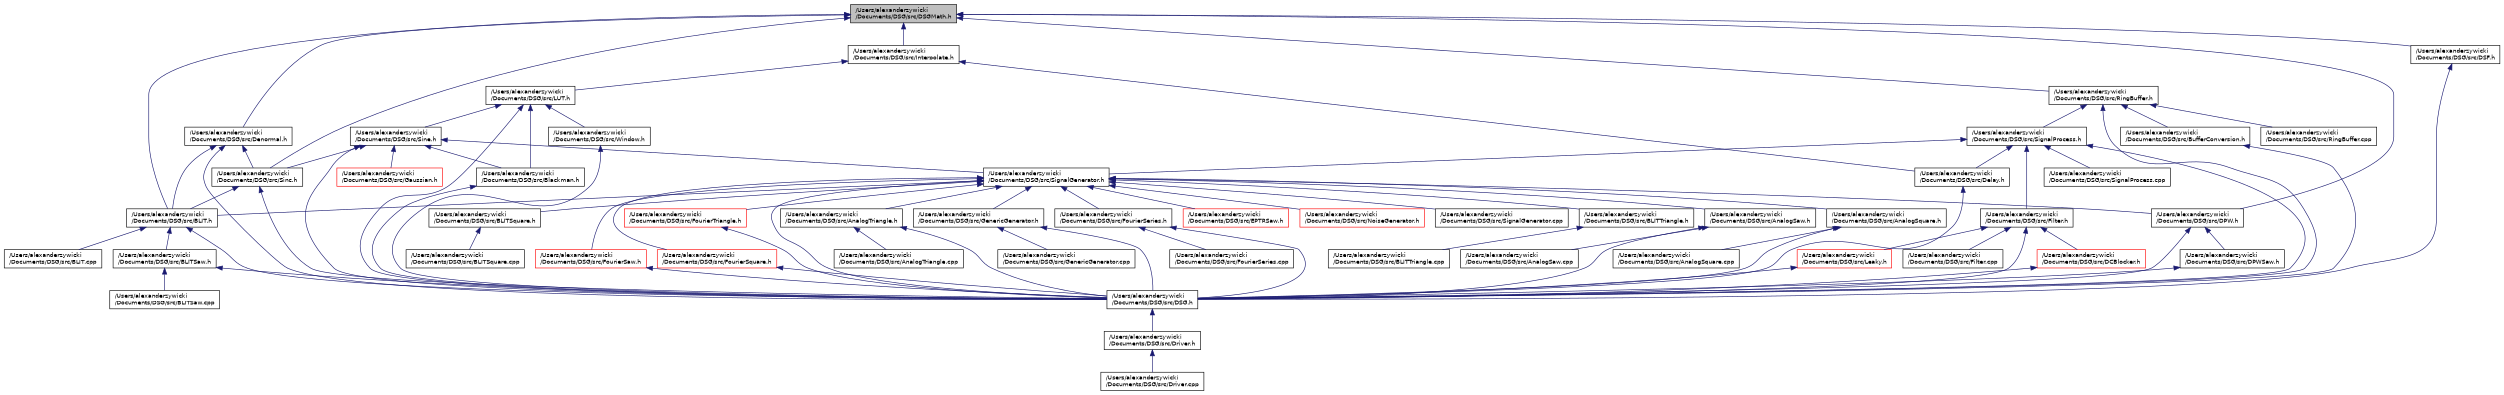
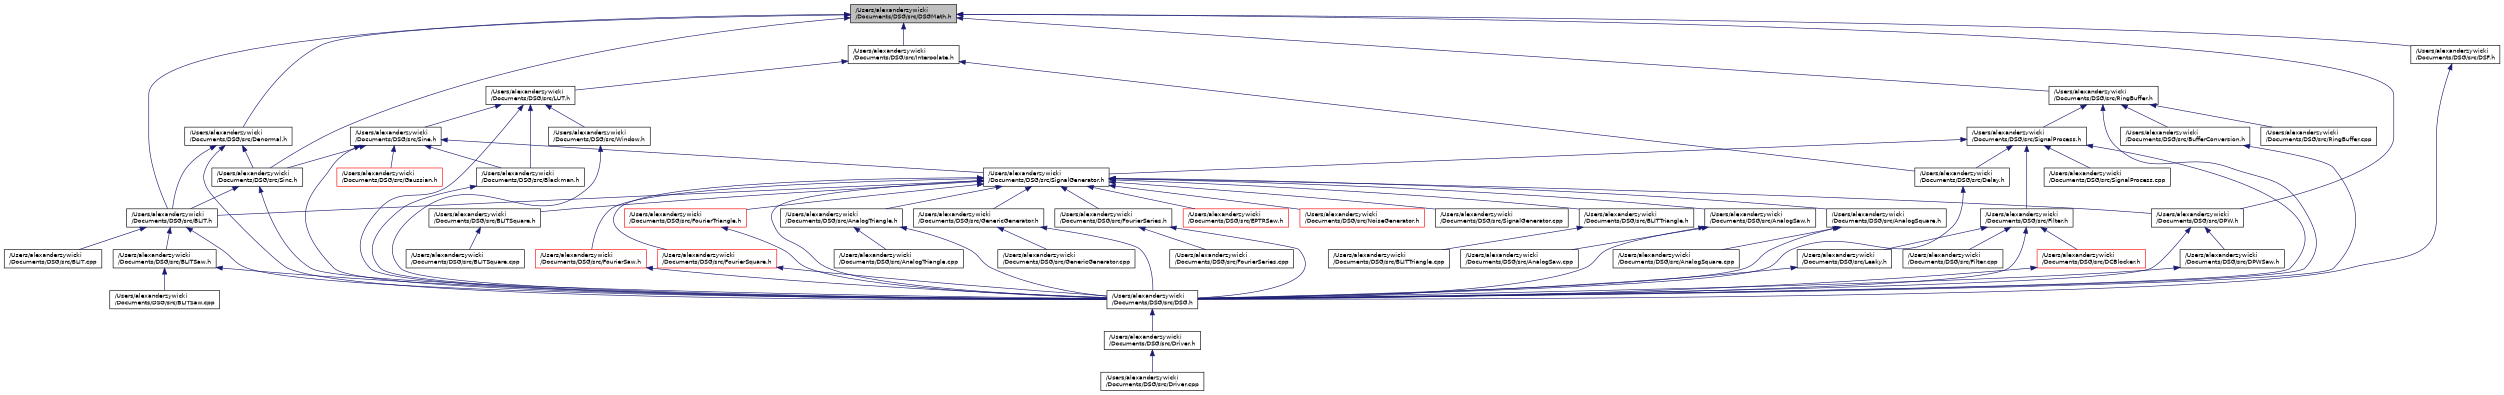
  digraph {
    node [color=black fillcolor=white fontname=Helvetica fontsize=10 shape=record style=filled]
    edge [color=midnightblue dir=back fontname=Helvetica fontsize=10 labelfontname=Helvetica labelfontsize=10 style=solid]
    n1 [fillcolor=grey75 fontcolor=black height=0.2 label="/Users/alexanderzywicki\l/Documents/DSG/src/DSGMath.h" width=0.4]
    n2 [height=0.2 label="/Users/alexanderzywicki\l/Documents/DSG/src/RingBuffer.h" width=0.4]
    n3 [height=0.2 label="/Users/alexanderzywicki\l/Documents/DSG/src/BLIT.h" width=0.4]
    n4 [height=0.2 label="/Users/alexanderzywicki\l/Documents/DSG/src/DPW.h" width=0.4]
    n5 [height=0.2 label="/Users/alexanderzywicki\l/Documents/DSG/src/Interpolate.h" width=0.4]
    n6 [height=0.2 label="/Users/alexanderzywicki\l/Documents/DSG/src/Sinc.h" width=0.4]
    n7 [height=0.2 label="/Users/alexanderzywicki\l/Documents/DSG/src/Denormal.h" width=0.4]
    n8 [height=0.2 label="/Users/alexanderzywicki\l/Documents/DSG/src/DSF.h" width=0.4]
    n9 [height=0.2 label="/Users/alexanderzywicki\l/Documents/DSG/src/SignalProcess.h" width=0.4]
    n10 [height=0.2 label="/Users/alexanderzywicki\l/Documents/DSG/src/DSG.h" width=0.4]
    n11 [height=0.2 label="/Users/alexanderzywicki\l/Documents/DSG/src/BufferConversion.h" width=0.4]
    n12 [height=0.2 label="/Users/alexanderzywicki\l/Documents/DSG/src/RingBuffer.cpp" width=0.4]
    n13 [height=0.2 label="/Users/alexanderzywicki\l/Documents/DSG/src/BLIT.cpp" width=0.4]
    n14 [height=0.2 label="/Users/alexanderzywicki\l/Documents/DSG/src/BLITSaw.h" width=0.4]
    n15 [height=0.2 label="/Users/alexanderzywicki\l/Documents/DSG/src/DPWSaw.h" width=0.4]
    n16 [height=0.2 label="/Users/alexanderzywicki\l/Documents/DSG/src/Delay.h" width=0.4]
    n17 [height=0.2 label="/Users/alexanderzywicki\l/Documents/DSG/src/LUT.h" width=0.4]
    n18 [height=0.2 label="/Users/alexanderzywicki\l/Documents/DSG/src/SignalGenerator.h" width=0.4]
    n19 [height=0.2 label="/Users/alexanderzywicki\l/Documents/DSG/src/Filter.h" width=0.4]
    n20 [height=0.2 label="/Users/alexanderzywicki\l/Documents/DSG/src/SignalProcess.cpp" width=0.4]
    n21 [height=0.2 label="/Users/alexanderzywicki\l/Documents/DSG/src/Driver.h" width=0.4]
    n22 [height=0.2 label="/Users/alexanderzywicki\l/Documents/DSG/src/AnalogSaw.h" width=0.4]
    n23 [height=0.2 label="/Users/alexanderzywicki\l/Documents/DSG/src/AnalogSquare.h" width=0.4]
    n24 [height=0.2 label="/Users/alexanderzywicki\l/Documents/DSG/src/AnalogTriangle.h" width=0.4]
    n25 [height=0.2 label="/Users/alexanderzywicki\l/Documents/DSG/src/BLITSquare.h" width=0.4]
    n26 [height=0.2 label="/Users/alexanderzywicki\l/Documents/DSG/src/BLITTriangle.h" width=0.4]
    n27 [height=0.2 label="/Users/alexanderzywicki\l/Documents/DSG/src/GenericGenerator.h" width=0.4]
    n28 [height=0.2 label="/Users/alexanderzywicki\l/Documents/DSG/src/FourierSeries.h" width=0.4]
    n29 [color=red height=0.2 label="/Users/alexanderzywicki\l/Documents/DSG/src/FourierSaw.h" width=0.4]
    n30 [color=red height=0.2 label="/Users/alexanderzywicki\l/Documents/DSG/src/FourierSquare.h" width=0.4]
    n31 [color=red height=0.2 label="/Users/alexanderzywicki\l/Documents/DSG/src/FourierTriangle.h" width=0.4]
    n32 [color=red height=0.2 label="/Users/alexanderzywicki\l/Documents/DSG/src/EPTRSaw.h" width=0.4]
    n33 [color=red height=0.2 label="/Users/alexanderzywicki\l/Documents/DSG/src/NoiseGenerator.h" width=0.4]
    n34 [height=0.2 label="/Users/alexanderzywicki\l/Documents/DSG/src/SignalGenerator.cpp" width=0.4]
    n35 [color=red height=0.2 label="/Users/alexanderzywicki\l/Documents/DSG/src/DCBlocker.h" width=0.4]
-   n36 [color=red height=0.2 label="/Users/alexanderzywicki\l/Documents/DSG/src/Leaky.h" width=0.4]
+   n36 [height=0.2 label="/Users/alexanderzywicki\l/Documents/DSG/src/Leaky.h" width=0.4]
    n37 [height=0.2 label="/Users/alexanderzywicki\l/Documents/DSG/src/Filter.cpp" width=0.4]
    n38 [height=0.2 label="/Users/alexanderzywicki\l/Documents/DSG/src/AnalogSaw.cpp" width=0.4]
    n39 [height=0.2 label="/Users/alexanderzywicki\l/Documents/DSG/src/AnalogSquare.cpp" width=0.4]
    n40 [height=0.2 label="/Users/alexanderzywicki\l/Documents/DSG/src/AnalogTriangle.cpp" width=0.4]
    n41 [height=0.2 label="/Users/alexanderzywicki\l/Documents/DSG/src/BLITSquare.cpp" width=0.4]
    n42 [height=0.2 label="/Users/alexanderzywicki\l/Documents/DSG/src/BLITTriangle.cpp" width=0.4]
    n43 [height=0.2 label="/Users/alexanderzywicki\l/Documents/DSG/src/GenericGenerator.cpp" width=0.4]
    n44 [height=0.2 label="/Users/alexanderzywicki\l/Documents/DSG/src/FourierSeries.cpp" width=0.4]
    n45 [height=0.2 label="/Users/alexanderzywicki\l/Documents/DSG/src/Driver.cpp" width=0.4]
    n46 [height=0.2 label="/Users/alexanderzywicki\l/Documents/DSG/src/BLITSaw.cpp" width=0.4]
    n47 [height=0.2 label="/Users/alexanderzywicki\l/Documents/DSG/src/Sine.h" width=0.4]
    n48 [height=0.2 label="/Users/alexanderzywicki\l/Documents/DSG/src/Blackman.h" width=0.4]
    n49 [height=0.2 label="/Users/alexanderzywicki\l/Documents/DSG/src/Window.h" width=0.4]
    n50 [color=red height=0.2 label="/Users/alexanderzywicki\l/Documents/DSG/src/Gaussian.h" width=0.4]
    n1 -> n2
    n1 -> n3
    n1 -> n4
    n1 -> n5
    n1 -> n6
    n1 -> n7
    n1 -> n8
    n2 -> n9
    n2 -> n10
    n2 -> n11
    n2 -> n12
    n3 -> n10
    n3 -> n13
    n3 -> n14
    n4 -> n10
    n4 -> n15
    n5 -> n16
    n5 -> n17
    n6 -> n3
    n6 -> n10
    n7 -> n3
    n7 -> n6
    n7 -> n10
    n8 -> n10
    n9 -> n10
    n9 -> n16
    n9 -> n18
    n9 -> n19
    n9 -> n20
    n10 -> n21
    n11 -> n10
    n14 -> n10
    n14 -> n46
    n15 -> n10
    n16 -> n10
    n17 -> n10
    n17 -> n47
    n17 -> n48
    n17 -> n49
    n18 -> n3
    n18 -> n4
    n18 -> n10
    n18 -> n22
    n18 -> n23
    n18 -> n24
    n18 -> n25
    n18 -> n26
    n18 -> n27
    n18 -> n28
    n18 -> n29
    n18 -> n30
    n18 -> n31
    n18 -> n32
    n18 -> n33
    n18 -> n34
    n19 -> n10
    n19 -> n35
    n19 -> n36
    n19 -> n37
    n21 -> n45
    n22 -> n10
    n22 -> n38
    n23 -> n10
    n23 -> n39
    n24 -> n10
    n24 -> n40
    n25 -> n41
    n26 -> n42
    n27 -> n10
    n27 -> n43
    n28 -> n10
    n28 -> n44
    n29 -> n10
    n30 -> n10
    n31 -> n10
    n35 -> n10
    n36 -> n10
    n47 -> n6
    n47 -> n10
    n47 -> n18
    n47 -> n48
    n47 -> n50
    n48 -> n10
    n49 -> n10
  }
